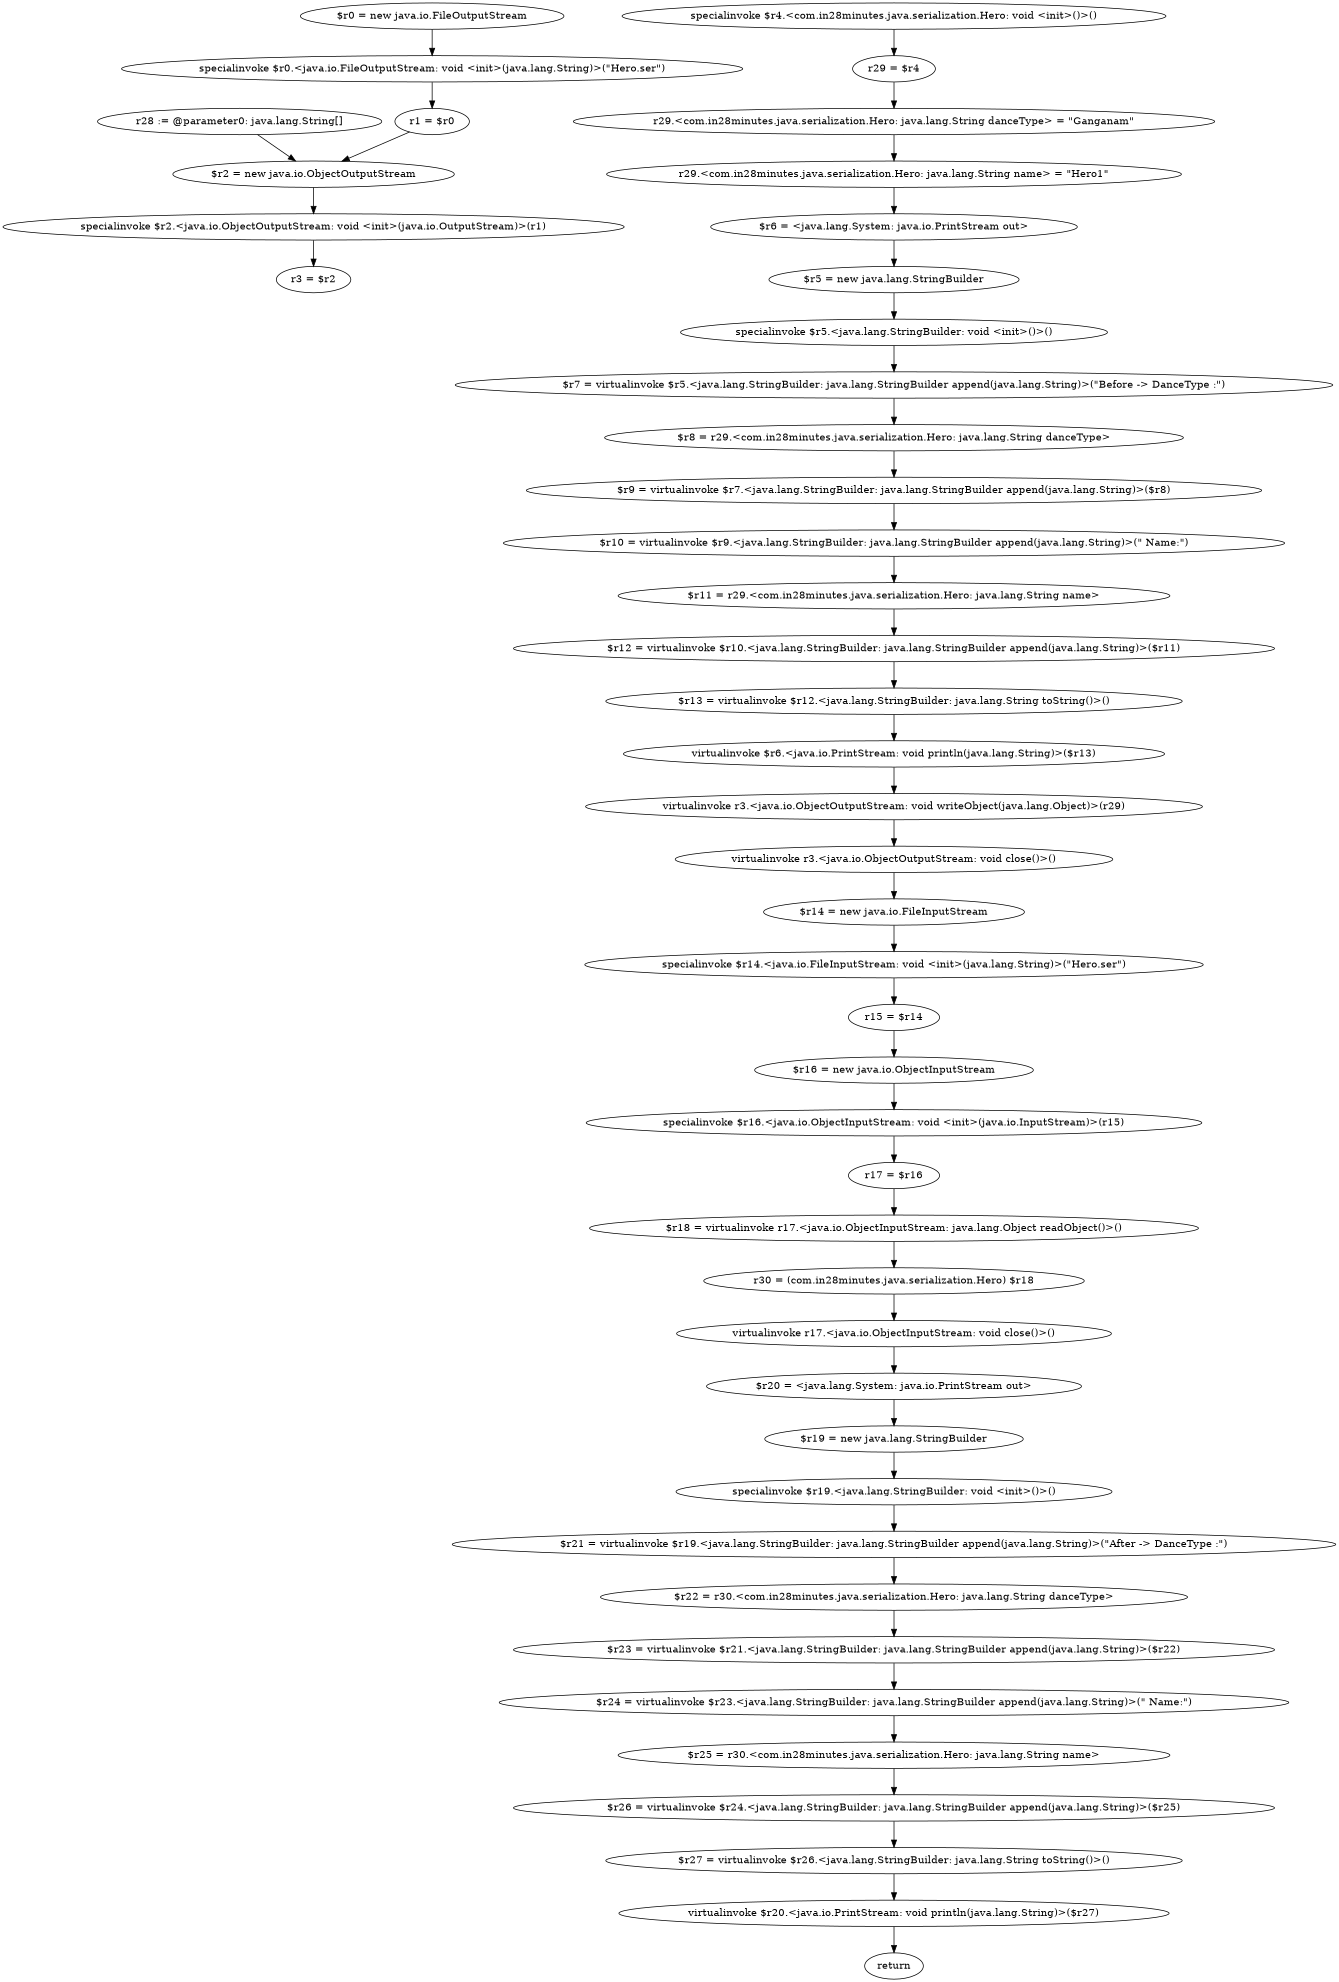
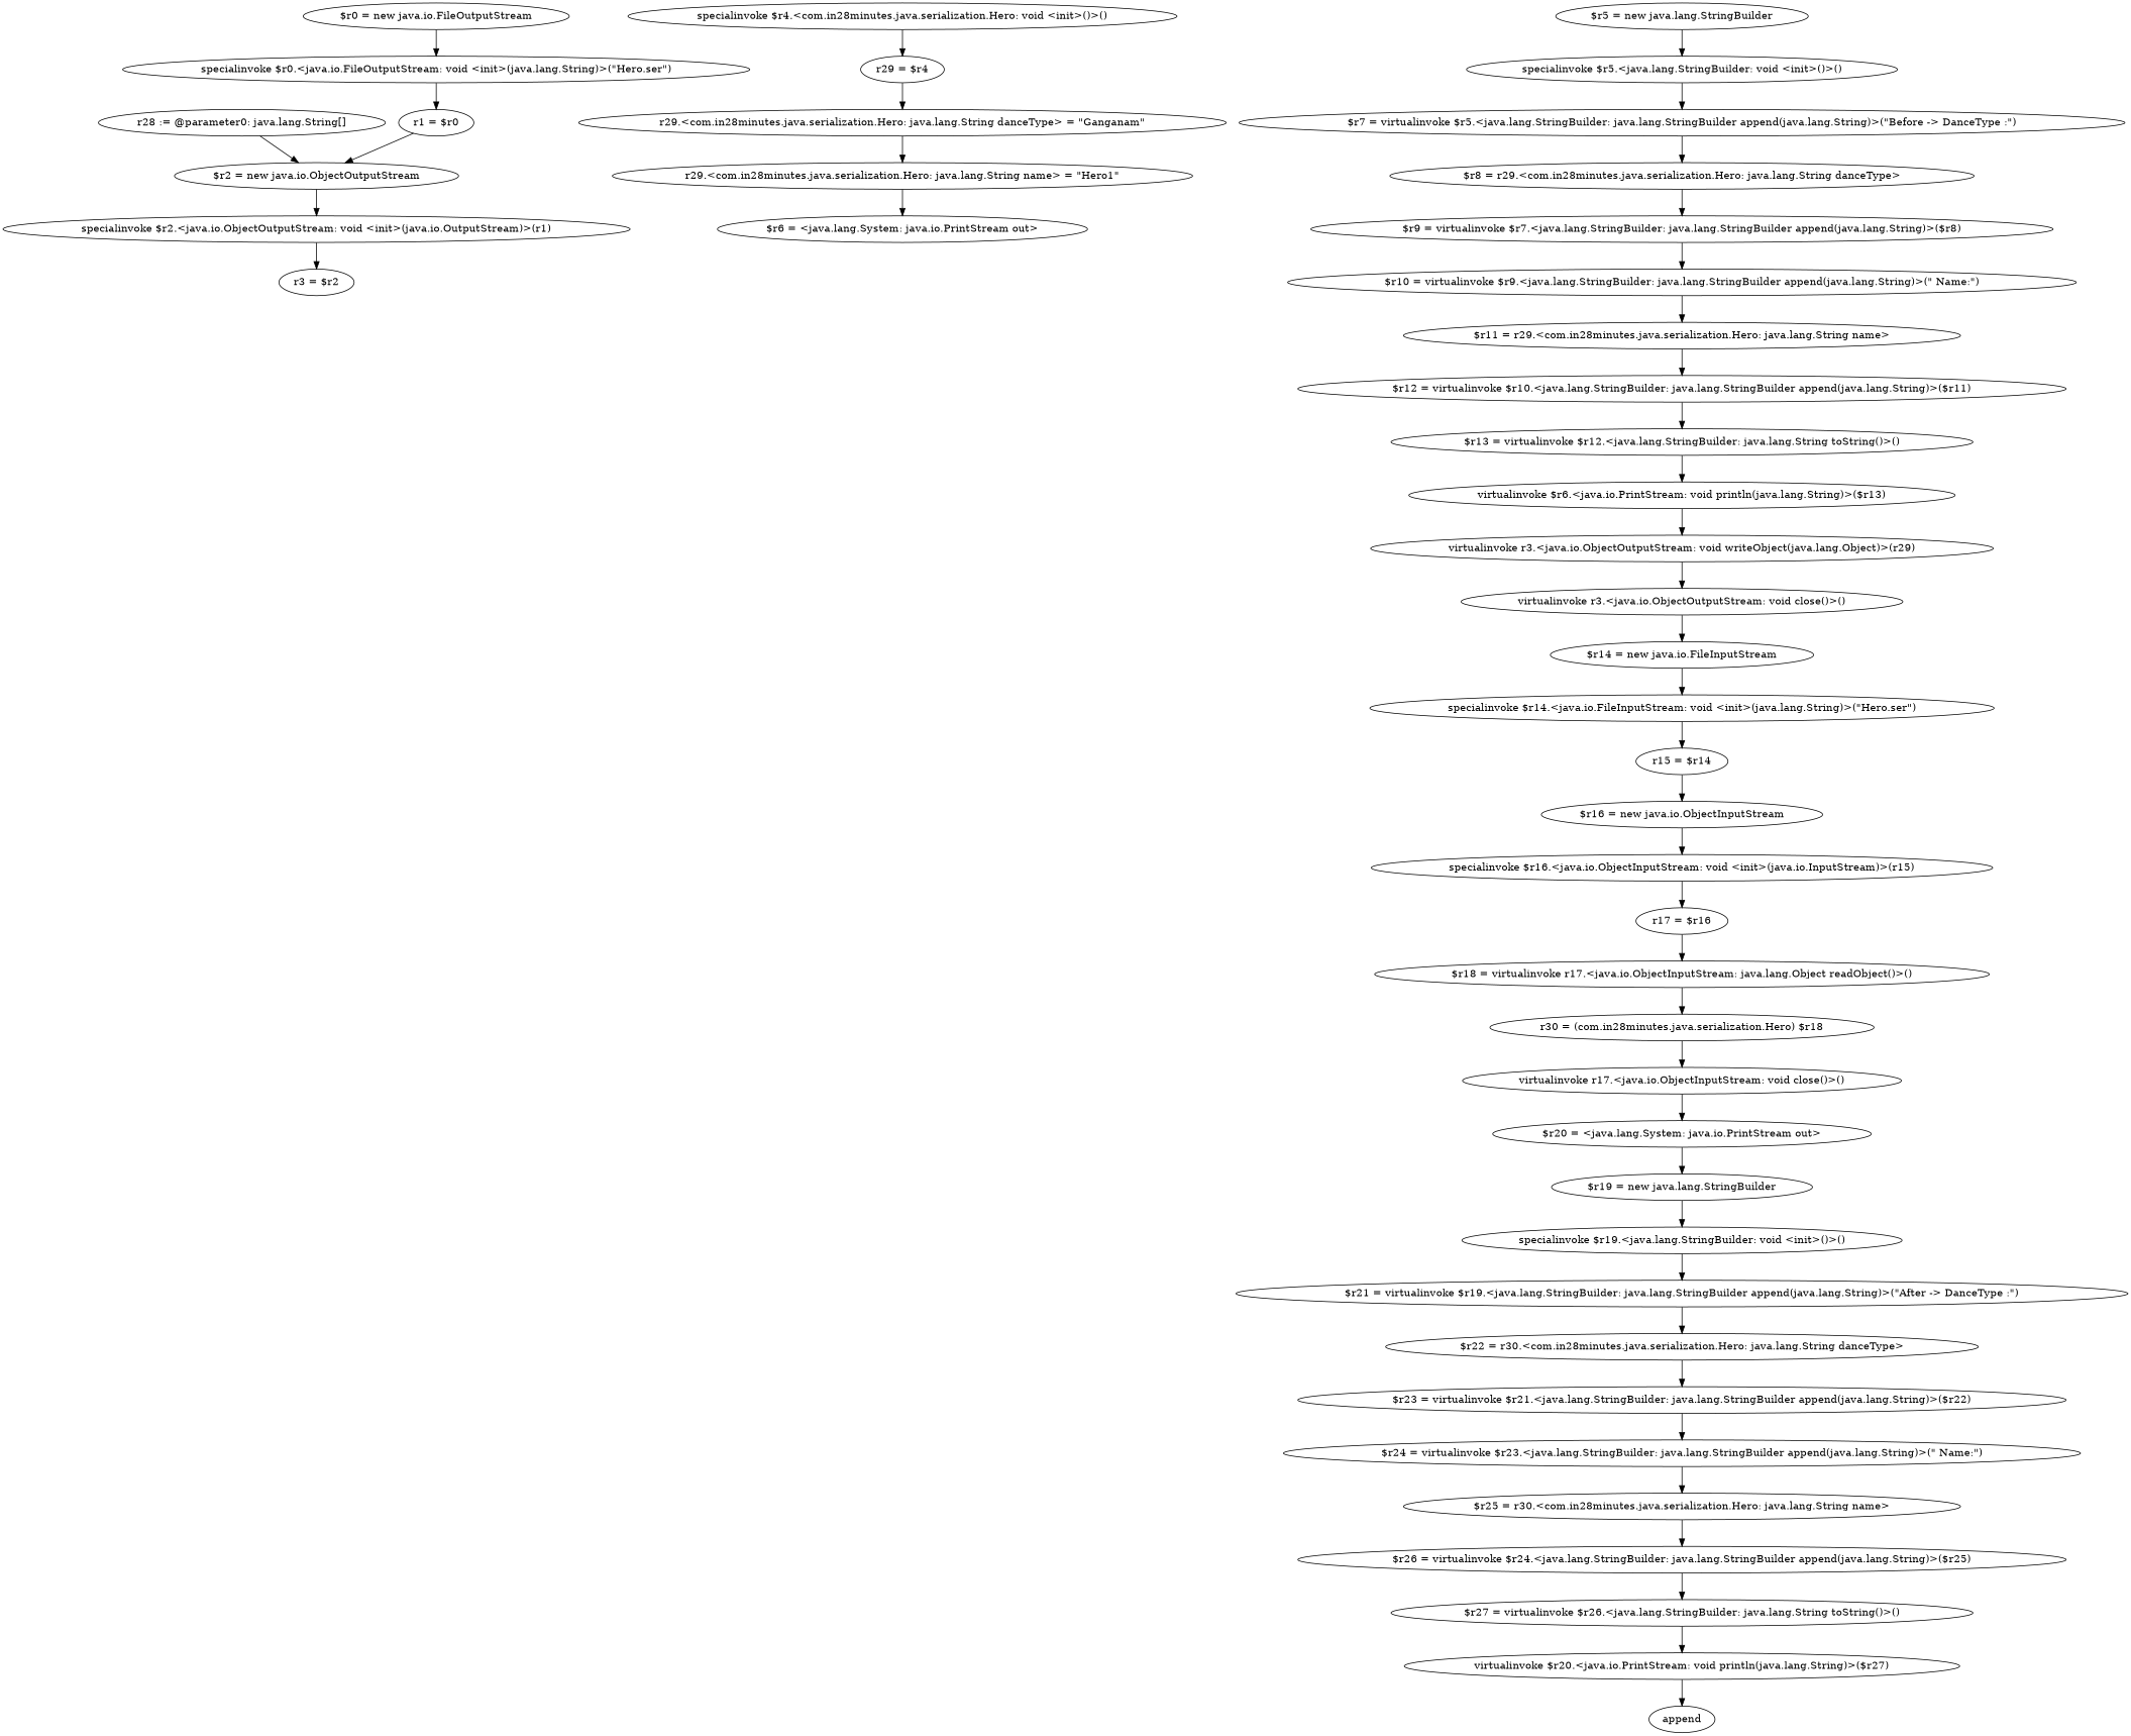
  digraph {
    "r28 := @parameter0: java.lang.String[]"
    "$r2 = new java.io.ObjectOutputStream"
    "$r0 = new java.io.FileOutputStream"
    "specialinvoke $r0.<java.io.FileOutputStream: void <init>(java.lang.String)>(\"Hero.ser\")"
    "r1 = $r0"
    "specialinvoke $r2.<java.io.ObjectOutputStream: void <init>(java.io.OutputStream)>(r1)"
    "r3 = $r2"
    "specialinvoke $r4.<com.in28minutes.java.serialization.Hero: void <init>()>()"
    "r29 = $r4"
    "r29.<com.in28minutes.java.serialization.Hero: java.lang.String danceType> = \"Ganganam\""
    "r29.<com.in28minutes.java.serialization.Hero: java.lang.String name> = \"Hero1\""
    "$r6 = <java.lang.System: java.io.PrintStream out>"
    "$r5 = new java.lang.StringBuilder"
    "specialinvoke $r5.<java.lang.StringBuilder: void <init>()>()"
    "$r7 = virtualinvoke $r5.<java.lang.StringBuilder: java.lang.StringBuilder append(java.lang.String)>(\"Before -> DanceType :\")"
    "$r8 = r29.<com.in28minutes.java.serialization.Hero: java.lang.String danceType>"
    "$r9 = virtualinvoke $r7.<java.lang.StringBuilder: java.lang.StringBuilder append(java.lang.String)>($r8)"
    "$r10 = virtualinvoke $r9.<java.lang.StringBuilder: java.lang.StringBuilder append(java.lang.String)>(\" Name:\")"
    "$r11 = r29.<com.in28minutes.java.serialization.Hero: java.lang.String name>"
    "$r12 = virtualinvoke $r10.<java.lang.StringBuilder: java.lang.StringBuilder append(java.lang.String)>($r11)"
    "$r13 = virtualinvoke $r12.<java.lang.StringBuilder: java.lang.String toString()>()"
    "virtualinvoke $r6.<java.io.PrintStream: void println(java.lang.String)>($r13)"
    "virtualinvoke r3.<java.io.ObjectOutputStream: void writeObject(java.lang.Object)>(r29)"
    "virtualinvoke r3.<java.io.ObjectOutputStream: void close()>()"
    "$r14 = new java.io.FileInputStream"
    "specialinvoke $r14.<java.io.FileInputStream: void <init>(java.lang.String)>(\"Hero.ser\")"
    "r15 = $r14"
    "$r16 = new java.io.ObjectInputStream"
    "specialinvoke $r16.<java.io.ObjectInputStream: void <init>(java.io.InputStream)>(r15)"
    "r17 = $r16"
    "$r18 = virtualinvoke r17.<java.io.ObjectInputStream: java.lang.Object readObject()>()"
    "r30 = (com.in28minutes.java.serialization.Hero) $r18"
    "virtualinvoke r17.<java.io.ObjectInputStream: void close()>()"
    "$r20 = <java.lang.System: java.io.PrintStream out>"
    "$r19 = new java.lang.StringBuilder"
    "specialinvoke $r19.<java.lang.StringBuilder: void <init>()>()"
    "$r21 = virtualinvoke $r19.<java.lang.StringBuilder: java.lang.StringBuilder append(java.lang.String)>(\"After -> DanceType :\")"
    "$r22 = r30.<com.in28minutes.java.serialization.Hero: java.lang.String danceType>"
    "$r23 = virtualinvoke $r21.<java.lang.StringBuilder: java.lang.StringBuilder append(java.lang.String)>($r22)"
    "$r24 = virtualinvoke $r23.<java.lang.StringBuilder: java.lang.StringBuilder append(java.lang.String)>(\" Name:\")"
    "$r25 = r30.<com.in28minutes.java.serialization.Hero: java.lang.String name>"
    "$r26 = virtualinvoke $r24.<java.lang.StringBuilder: java.lang.StringBuilder append(java.lang.String)>($r25)"
    "$r27 = virtualinvoke $r26.<java.lang.StringBuilder: java.lang.String toString()>()"
    "virtualinvoke $r20.<java.io.PrintStream: void println(java.lang.String)>($r27)"
-   return
+   return [label=append]
    "r28 := @parameter0: java.lang.String[]" -> "$r2 = new java.io.ObjectOutputStream"
    "$r2 = new java.io.ObjectOutputStream" -> "specialinvoke $r2.<java.io.ObjectOutputStream: void <init>(java.io.OutputStream)>(r1)"
    "$r0 = new java.io.FileOutputStream" -> "specialinvoke $r0.<java.io.FileOutputStream: void <init>(java.lang.String)>(\"Hero.ser\")"
    "specialinvoke $r0.<java.io.FileOutputStream: void <init>(java.lang.String)>(\"Hero.ser\")" -> "r1 = $r0"
    "r1 = $r0" -> "$r2 = new java.io.ObjectOutputStream"
    "specialinvoke $r2.<java.io.ObjectOutputStream: void <init>(java.io.OutputStream)>(r1)" -> "r3 = $r2"
    "specialinvoke $r4.<com.in28minutes.java.serialization.Hero: void <init>()>()" -> "r29 = $r4"
    "r29 = $r4" -> "r29.<com.in28minutes.java.serialization.Hero: java.lang.String danceType> = \"Ganganam\""
    "r29.<com.in28minutes.java.serialization.Hero: java.lang.String danceType> = \"Ganganam\"" -> "r29.<com.in28minutes.java.serialization.Hero: java.lang.String name> = \"Hero1\""
    "r29.<com.in28minutes.java.serialization.Hero: java.lang.String name> = \"Hero1\"" -> "$r6 = <java.lang.System: java.io.PrintStream out>"
-   "$r6 = <java.lang.System: java.io.PrintStream out>" -> "$r5 = new java.lang.StringBuilder"
    "$r5 = new java.lang.StringBuilder" -> "specialinvoke $r5.<java.lang.StringBuilder: void <init>()>()"
    "specialinvoke $r5.<java.lang.StringBuilder: void <init>()>()" -> "$r7 = virtualinvoke $r5.<java.lang.StringBuilder: java.lang.StringBuilder append(java.lang.String)>(\"Before -> DanceType :\")"
    "$r7 = virtualinvoke $r5.<java.lang.StringBuilder: java.lang.StringBuilder append(java.lang.String)>(\"Before -> DanceType :\")" -> "$r8 = r29.<com.in28minutes.java.serialization.Hero: java.lang.String danceType>"
    "$r8 = r29.<com.in28minutes.java.serialization.Hero: java.lang.String danceType>" -> "$r9 = virtualinvoke $r7.<java.lang.StringBuilder: java.lang.StringBuilder append(java.lang.String)>($r8)"
    "$r9 = virtualinvoke $r7.<java.lang.StringBuilder: java.lang.StringBuilder append(java.lang.String)>($r8)" -> "$r10 = virtualinvoke $r9.<java.lang.StringBuilder: java.lang.StringBuilder append(java.lang.String)>(\" Name:\")"
    "$r10 = virtualinvoke $r9.<java.lang.StringBuilder: java.lang.StringBuilder append(java.lang.String)>(\" Name:\")" -> "$r11 = r29.<com.in28minutes.java.serialization.Hero: java.lang.String name>"
    "$r11 = r29.<com.in28minutes.java.serialization.Hero: java.lang.String name>" -> "$r12 = virtualinvoke $r10.<java.lang.StringBuilder: java.lang.StringBuilder append(java.lang.String)>($r11)"
    "$r12 = virtualinvoke $r10.<java.lang.StringBuilder: java.lang.StringBuilder append(java.lang.String)>($r11)" -> "$r13 = virtualinvoke $r12.<java.lang.StringBuilder: java.lang.String toString()>()"
    "$r13 = virtualinvoke $r12.<java.lang.StringBuilder: java.lang.String toString()>()" -> "virtualinvoke $r6.<java.io.PrintStream: void println(java.lang.String)>($r13)"
    "virtualinvoke $r6.<java.io.PrintStream: void println(java.lang.String)>($r13)" -> "virtualinvoke r3.<java.io.ObjectOutputStream: void writeObject(java.lang.Object)>(r29)"
    "virtualinvoke r3.<java.io.ObjectOutputStream: void writeObject(java.lang.Object)>(r29)" -> "virtualinvoke r3.<java.io.ObjectOutputStream: void close()>()"
    "virtualinvoke r3.<java.io.ObjectOutputStream: void close()>()" -> "$r14 = new java.io.FileInputStream"
    "$r14 = new java.io.FileInputStream" -> "specialinvoke $r14.<java.io.FileInputStream: void <init>(java.lang.String)>(\"Hero.ser\")"
    "specialinvoke $r14.<java.io.FileInputStream: void <init>(java.lang.String)>(\"Hero.ser\")" -> "r15 = $r14"
    "r15 = $r14" -> "$r16 = new java.io.ObjectInputStream"
    "$r16 = new java.io.ObjectInputStream" -> "specialinvoke $r16.<java.io.ObjectInputStream: void <init>(java.io.InputStream)>(r15)"
    "specialinvoke $r16.<java.io.ObjectInputStream: void <init>(java.io.InputStream)>(r15)" -> "r17 = $r16"
    "r17 = $r16" -> "$r18 = virtualinvoke r17.<java.io.ObjectInputStream: java.lang.Object readObject()>()"
    "$r18 = virtualinvoke r17.<java.io.ObjectInputStream: java.lang.Object readObject()>()" -> "r30 = (com.in28minutes.java.serialization.Hero) $r18"
    "r30 = (com.in28minutes.java.serialization.Hero) $r18" -> "virtualinvoke r17.<java.io.ObjectInputStream: void close()>()"
    "virtualinvoke r17.<java.io.ObjectInputStream: void close()>()" -> "$r20 = <java.lang.System: java.io.PrintStream out>"
    "$r20 = <java.lang.System: java.io.PrintStream out>" -> "$r19 = new java.lang.StringBuilder"
    "$r19 = new java.lang.StringBuilder" -> "specialinvoke $r19.<java.lang.StringBuilder: void <init>()>()"
    "specialinvoke $r19.<java.lang.StringBuilder: void <init>()>()" -> "$r21 = virtualinvoke $r19.<java.lang.StringBuilder: java.lang.StringBuilder append(java.lang.String)>(\"After -> DanceType :\")"
    "$r21 = virtualinvoke $r19.<java.lang.StringBuilder: java.lang.StringBuilder append(java.lang.String)>(\"After -> DanceType :\")" -> "$r22 = r30.<com.in28minutes.java.serialization.Hero: java.lang.String danceType>"
    "$r22 = r30.<com.in28minutes.java.serialization.Hero: java.lang.String danceType>" -> "$r23 = virtualinvoke $r21.<java.lang.StringBuilder: java.lang.StringBuilder append(java.lang.String)>($r22)"
    "$r23 = virtualinvoke $r21.<java.lang.StringBuilder: java.lang.StringBuilder append(java.lang.String)>($r22)" -> "$r24 = virtualinvoke $r23.<java.lang.StringBuilder: java.lang.StringBuilder append(java.lang.String)>(\" Name:\")"
    "$r24 = virtualinvoke $r23.<java.lang.StringBuilder: java.lang.StringBuilder append(java.lang.String)>(\" Name:\")" -> "$r25 = r30.<com.in28minutes.java.serialization.Hero: java.lang.String name>"
    "$r25 = r30.<com.in28minutes.java.serialization.Hero: java.lang.String name>" -> "$r26 = virtualinvoke $r24.<java.lang.StringBuilder: java.lang.StringBuilder append(java.lang.String)>($r25)"
    "$r26 = virtualinvoke $r24.<java.lang.StringBuilder: java.lang.StringBuilder append(java.lang.String)>($r25)" -> "$r27 = virtualinvoke $r26.<java.lang.StringBuilder: java.lang.String toString()>()"
    "$r27 = virtualinvoke $r26.<java.lang.StringBuilder: java.lang.String toString()>()" -> "virtualinvoke $r20.<java.io.PrintStream: void println(java.lang.String)>($r27)"
    "virtualinvoke $r20.<java.io.PrintStream: void println(java.lang.String)>($r27)" -> return
  }
